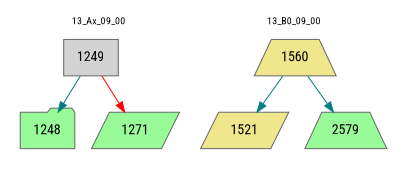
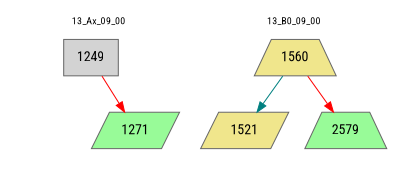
  digraph {
    fontname="Roboto Condensed"
    node [color=gray40 fillcolor=palegreen fontname="Roboto Condensed" shape=parallelogram style=filled]
    edge [color=teal fontname="Roboto Condensed"]
    n1 [fillcolor=lightgrey label=1249 shape=box]
-   n2 [label=1248 shape=folder]
    n3 [label=1271]
    n4 [fillcolor=khaki label=1560 shape=trapezium]
    n5 [fillcolor=khaki label=1521]
    n6 [label=2579 shape=trapezium]
    subgraph cluster_1 {
      color=white
      fontsize=10
      label="13_Ax_09_00"
      n1
-     n2
      n3
    }
    subgraph cluster_2 {
      color=white
      fontsize=10
      label="13_B0_09_00"
      n4
      n5
      n6
    }
-   n1 -> n2
    n1 -> n3 [color=red]
    n4 -> n5
-   n4 -> n6
+   n4 -> n6 [color=red]
  }
